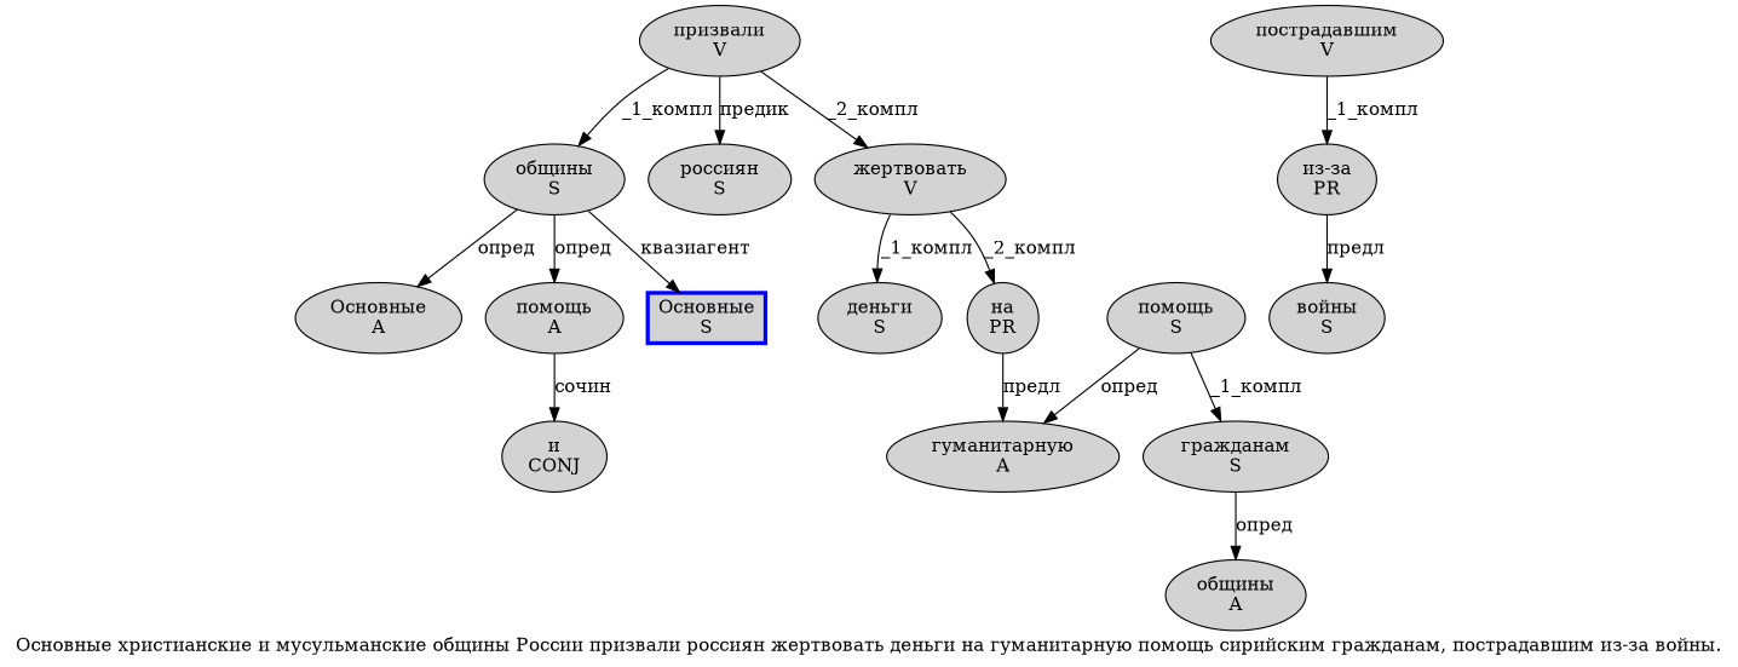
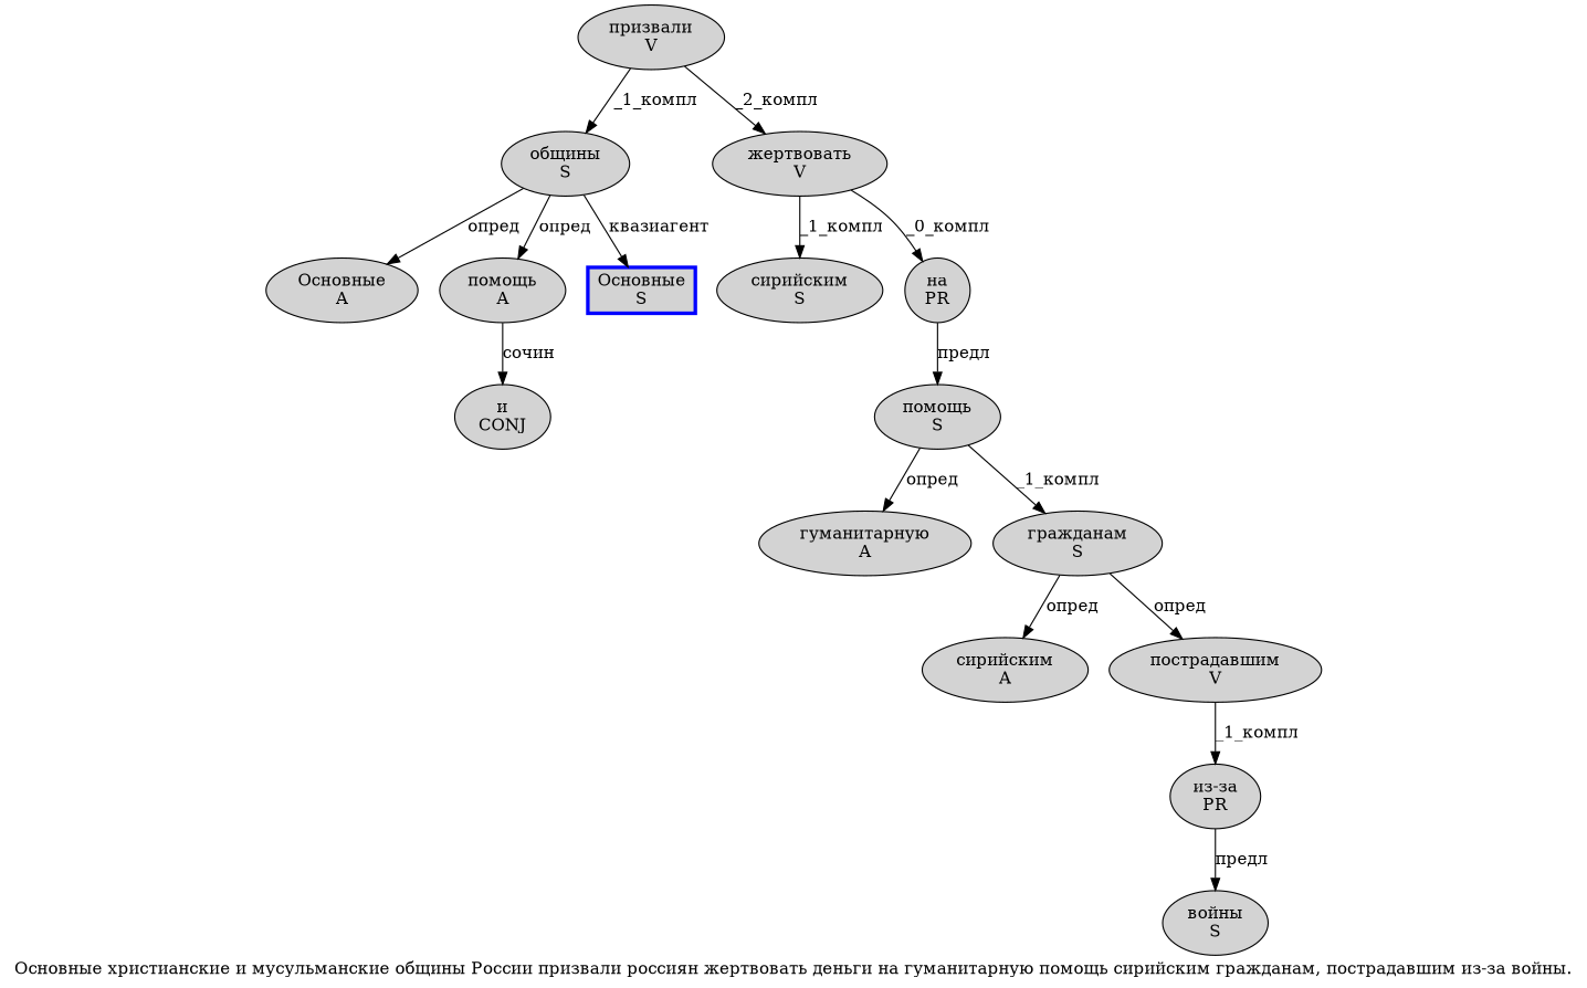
  digraph {
    label="Основные христианские и мусульманские общины России призвали россиян жертвовать деньги на гуманитарную помощь сирийским гражданам, пострадавшим из-за войны."
    node [fillcolor=lightgray penwidth=1 shape=ellipse style=filled]
    n1 [label="Основные\nA"]
    n2 [label="помощь\nA"]
    n3 [label="и\nCONJ"]
    n4 [label="общины\nS"]
    n5 [color=blue label="Основные\nS" penwidth=3 shape=box]
    n6 [label="призвали\nV"]
-   n7 [label="россиян\nS"]
    n8 [label="жертвовать\nV"]
-   n9 [label="деньги\nS"]
+   n9 [label="сирийским\nS"]
    n10 [label="на\nPR"]
    n11 [label="помощь\nS"]
    n12 [label="гуманитарную\nA"]
    n13 [label="гражданам\nS"]
-   n14 [label="общины\nA"]
+   n14 [label="сирийским\nA"]
    n15 [label="пострадавшим\nV"]
    n16 [label="из-за\nPR"]
    n17 [label="войны\nS"]
    n2 -> n3 [label="сочин"]
    n4 -> n1 [label="опред"]
    n4 -> n2 [label="опред"]
    n4 -> n5 [label="квазиагент"]
    n6 -> n4 [label="_1_компл"]
-   n6 -> n7 [label="предик"]
    n6 -> n8 [label="_2_компл"]
    n8 -> n9 [label="_1_компл"]
-   n8 -> n10 [label="_2_компл"]
-   n10 -> n12 [label="предл"]
+   n8 -> n10 [label="_0_компл"]
+   n10 -> n11 [label="предл"]
    n11 -> n12 [label="опред"]
    n11 -> n13 [label="_1_компл"]
    n13 -> n14 [label="опред"]
+   n13 -> n15 [label="опред"]
    n15 -> n16 [label="_1_компл"]
    n16 -> n17 [label="предл"]
  }
